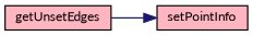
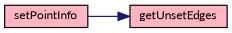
  digraph {
    rankdir=LR
    fontname=Lato
    node [color=black fillcolor=lightpink fontname=Lato fontsize=10 shape=record style=filled]
    n1 [fontcolor=black height=0.2 label=getUnsetEdges width=0.4]
    n2 [height=0.2 label=setPointInfo width=0.4]
-   n1 -> n2 [color=midnightblue fontname=Lato fontsize=10 labelfontname=FreeSans labelfontsize=10 style=solid]
+   n2 -> n1 [color=midnightblue fontname=Lato fontsize=10 labelfontname=FreeSans labelfontsize=10 style=solid]
  }
